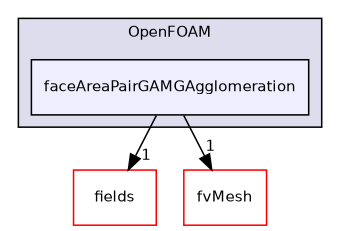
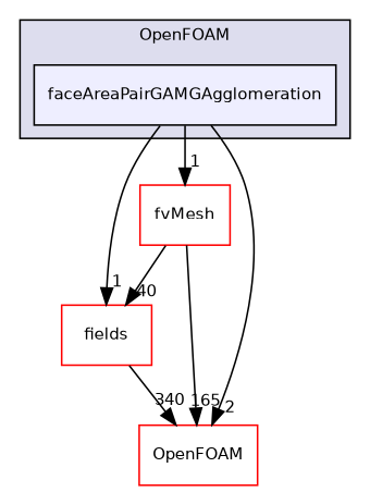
  digraph {
    compound=true
    node [fontname=Helvetica fontsize=10 shape=box color=red]
    edge [headlabel=1 labeldistance=1.5 labelfontname=Helvetica labelfontsize=10]
    n1 [fillcolor="#eeeeff" label=faceAreaPairGAMGAgglomeration pencolor=black style=filled color=""]
    n2 [label=fields]
    n3 [label=fvMesh]
+   n4 [label=OpenFOAM]
    subgraph cluster_1 {
      bgcolor="#ddddee"
      fontname=Helvetica
      fontsize=10
      label=OpenFOAM
      pencolor=black
      n1
    }
    n1 -> n2
    n1 -> n3
+   n1 -> n4 [headlabel=2]
+   n2 -> n4 [headlabel=340]
+   n3 -> n2 [headlabel=40]
+   n3 -> n4 [headlabel=165]
  }
